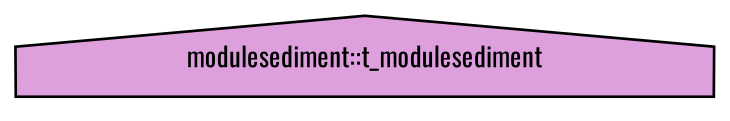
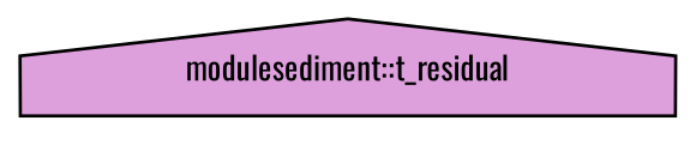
  digraph {
    rankdir=TB
    fontname=Oswald
-   n1 [color=black fillcolor=plum fontname=Oswald fontsize=10 height=0.2 label="modulesediment::t_modulesediment" shape=house style=filled width=0.4]
+   n1 [color=black fillcolor=plum fontname=Oswald fontsize=10 height=0.2 label="modulesediment::t_residual" shape=house style=filled width=0.4]
  }
